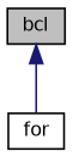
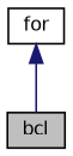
  digraph {
    rankdir=TB
    node [color=black fontname=Helvetica fontsize=10 shape=record]
    n1 [fillcolor=grey75 fontcolor=black height=0.2 label=bcl style=filled width=0.4]
    n2 [height=0.2 label=for width=0.4]
-   n1 -> n2 [color=midnightblue dir=back fontname=Helvetica fontsize=10 labelfontname=Helvetica labelfontsize=10 style=solid]
+   n2 -> n1 [color=midnightblue dir=back fontname=Helvetica fontsize=10 labelfontname=Helvetica labelfontsize=10 style=solid]
  }
